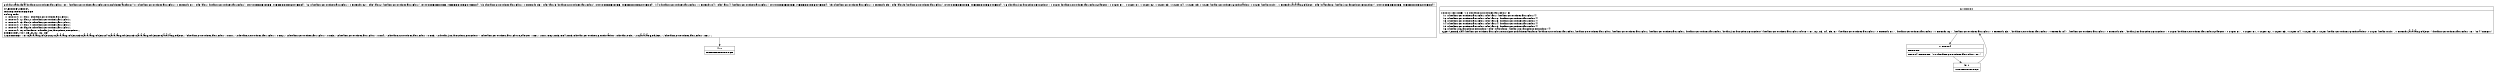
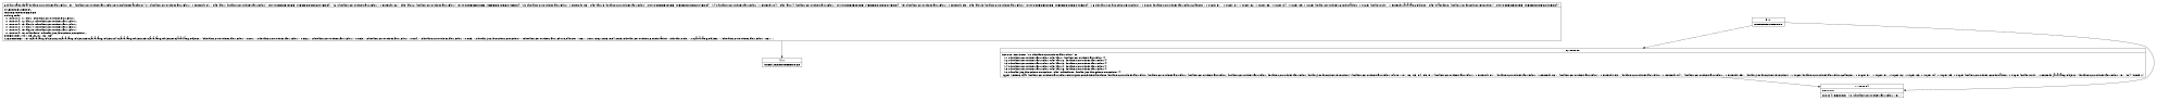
  digraph {
    node [shape=record]
-   n1 [label="{4\:\ ?|MTH_ENTER_BLOCK\l}"]
+   n1 [label="{4\:\ ?|MTH_SIGNATURE_BLOCK\l}"]
    n2 [label="{6\:\ 0x0000|0x0000: INVOKE  (r0 I:kotlinx.coroutines.flow.Flow) = \l  (r1 I:kotlinx.coroutines.flow.Flow A[D('flow' kotlinx.coroutines.flow.Flow)])\l  (r2 I:kotlinx.coroutines.flow.Flow A[D('flow2' kotlinx.coroutines.flow.Flow)])\l  (r3 I:kotlinx.coroutines.flow.Flow A[D('flow3' kotlinx.coroutines.flow.Flow)])\l  (r4 I:kotlinx.coroutines.flow.Flow A[D('flow4' kotlinx.coroutines.flow.Flow)])\l  (r5 I:kotlinx.coroutines.flow.Flow A[D('flow5' kotlinx.coroutines.flow.Flow)])\l  (r6 I:kotlin.jvm.functions.Function7 A[D('transform' kotlin.jvm.functions.Function7)])\l type: STATIC call: kotlinx.coroutines.flow.FlowKt__ZipKt.combineTransform(kotlinx.coroutines.flow.Flow, kotlinx.coroutines.flow.Flow, kotlinx.coroutines.flow.Flow, kotlinx.coroutines.flow.Flow, kotlinx.coroutines.flow.Flow, kotlin.jvm.functions.Function7):kotlinx.coroutines.flow.Flow A[MD:\<T1, T2, T3, T4, T5, R\>:(kotlinx.coroutines.flow.Flow\<? extends T1\>, kotlinx.coroutines.flow.Flow\<? extends T2\>, kotlinx.coroutines.flow.Flow\<? extends T3\>, kotlinx.coroutines.flow.Flow\<? extends T4\>, kotlinx.coroutines.flow.Flow\<? extends T5\>, kotlin.jvm.functions.Function7\<? super kotlinx.coroutines.flow.FlowCollector\<? super R\>, ? super T1, ? super T2, ? super T3, ? super T4, ? super T5, ? super kotlin.coroutines.Continuation\<? super kotlin.Unit\>, ? extends java.lang.Object\>):kotlinx.coroutines.flow.Flow\<R\> (m)] (LINE:1)\l}"]
    n3 [label="{7\:\ 0x0004|RETURN\l|0x0004: RETURN  (r0 I:kotlinx.coroutines.flow.Flow\<R\>) \l}"]
-   n4 [label="{5\:\ ?|MTH_EXIT_BLOCK\l}"]
+   n4 [label="{5\:\ ?|MTH_EXIT_METHOD\l}"]
    n5 [label="{public static final kotlinx.coroutines.flow.Flow\<R\> kotlinx.coroutines.flow.FlowKt.combineTransform((r1 I:kotlinx.coroutines.flow.Flow\<? extends T1\> A[D('flow' kotlinx.coroutines.flow.Flow), IMMUTABLE_TYPE, METHOD_ARGUMENT]), (r2 I:kotlinx.coroutines.flow.Flow\<? extends T2\> A[D('flow2' kotlinx.coroutines.flow.Flow), IMMUTABLE_TYPE, METHOD_ARGUMENT]), (r3 I:kotlinx.coroutines.flow.Flow\<? extends T3\> A[D('flow3' kotlinx.coroutines.flow.Flow), IMMUTABLE_TYPE, METHOD_ARGUMENT]), (r4 I:kotlinx.coroutines.flow.Flow\<? extends T4\> A[D('flow4' kotlinx.coroutines.flow.Flow), IMMUTABLE_TYPE, METHOD_ARGUMENT]), (r5 I:kotlinx.coroutines.flow.Flow\<? extends T5\> A[D('flow5' kotlinx.coroutines.flow.Flow), IMMUTABLE_TYPE, METHOD_ARGUMENT]), (r6 I:kotlin.jvm.functions.Function7\<? super kotlinx.coroutines.flow.FlowCollector\<? super R\>, ? super T1, ? super T2, ? super T3, ? super T4, ? super T5, ? super kotlin.coroutines.Continuation\<? super kotlin.Unit\>, ? extends java.lang.Object\> A[D('transform' kotlin.jvm.functions.Function7), IMMUTABLE_TYPE, METHOD_ARGUMENT]))  | USE_LINES_HINTS\lINLINE_NOT_NEEDED\lDebug Info:\l  \-1 \-0x0004: r1 'flow' Lkotlinx\/coroutines\/flow\/Flow;\l  \-1 \-0x0004: r2 'flow2' Lkotlinx\/coroutines\/flow\/Flow;\l  \-1 \-0x0004: r3 'flow3' Lkotlinx\/coroutines\/flow\/Flow;\l  \-1 \-0x0004: r4 'flow4' Lkotlinx\/coroutines\/flow\/Flow;\l  \-1 \-0x0004: r5 'flow5' Lkotlinx\/coroutines\/flow\/Flow;\l  \-1 \-0x0004: r6 'transform' Lkotlin\/jvm\/functions\/Function7;\lTYPE_VARS: [T4, T5, R, T1, T2, T3]\lSIGNATURE: \<T1:Ljava\/lang\/Object;T2:Ljava\/lang\/Object;T3:Ljava\/lang\/Object;T4:Ljava\/lang\/Object;T5:Ljava\/lang\/Object;R:Ljava\/lang\/Object;\>(Lkotlinx\/coroutines\/flow\/Flow\<+TT1;\>;Lkotlinx\/coroutines\/flow\/Flow\<+TT2;\>;Lkotlinx\/coroutines\/flow\/Flow\<+TT3;\>;Lkotlinx\/coroutines\/flow\/Flow\<+TT4;\>;Lkotlinx\/coroutines\/flow\/Flow\<+TT5;\>;Lkotlin\/jvm\/functions\/Function7\<\-Lkotlinx\/coroutines\/flow\/FlowCollector\<\-TR;\>;\-TT1;\-TT2;\-TT3;\-TT4;\-TT5;\-Lkotlin\/coroutines\/Continuation\<\-Lkotlin\/Unit;\>;+Ljava\/lang\/Object;\>;)Lkotlinx\/coroutines\/flow\/Flow\<TR;\>;\l}"]
    n2 -> n3
-   n3 -> n4
+   n4 -> n3
    n4 -> n2
    n5 -> n1
  }
